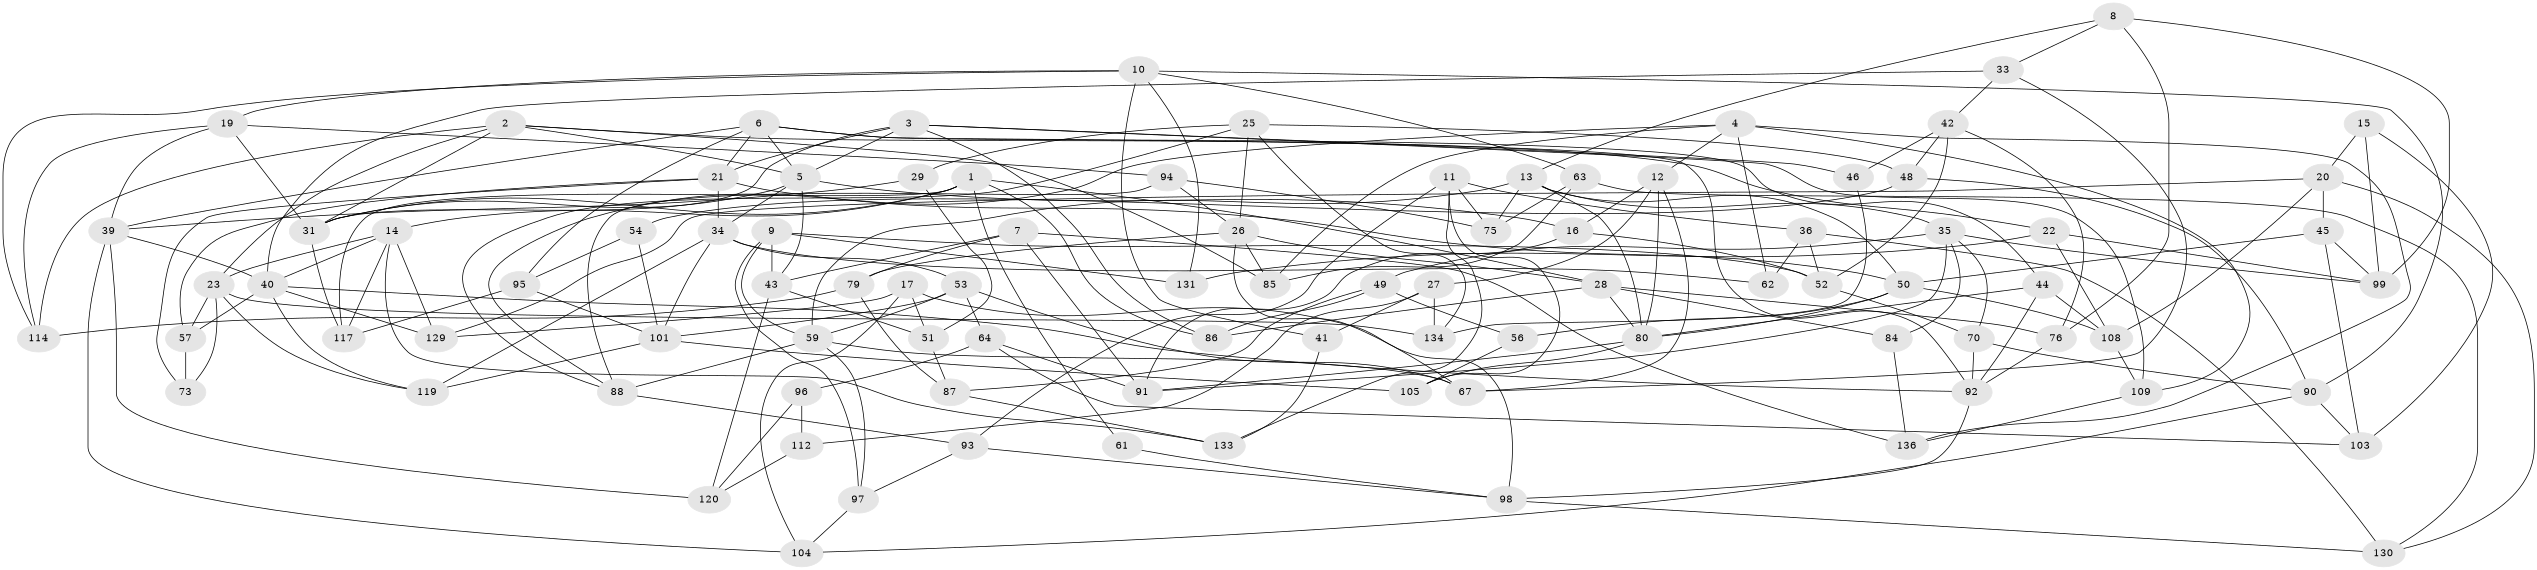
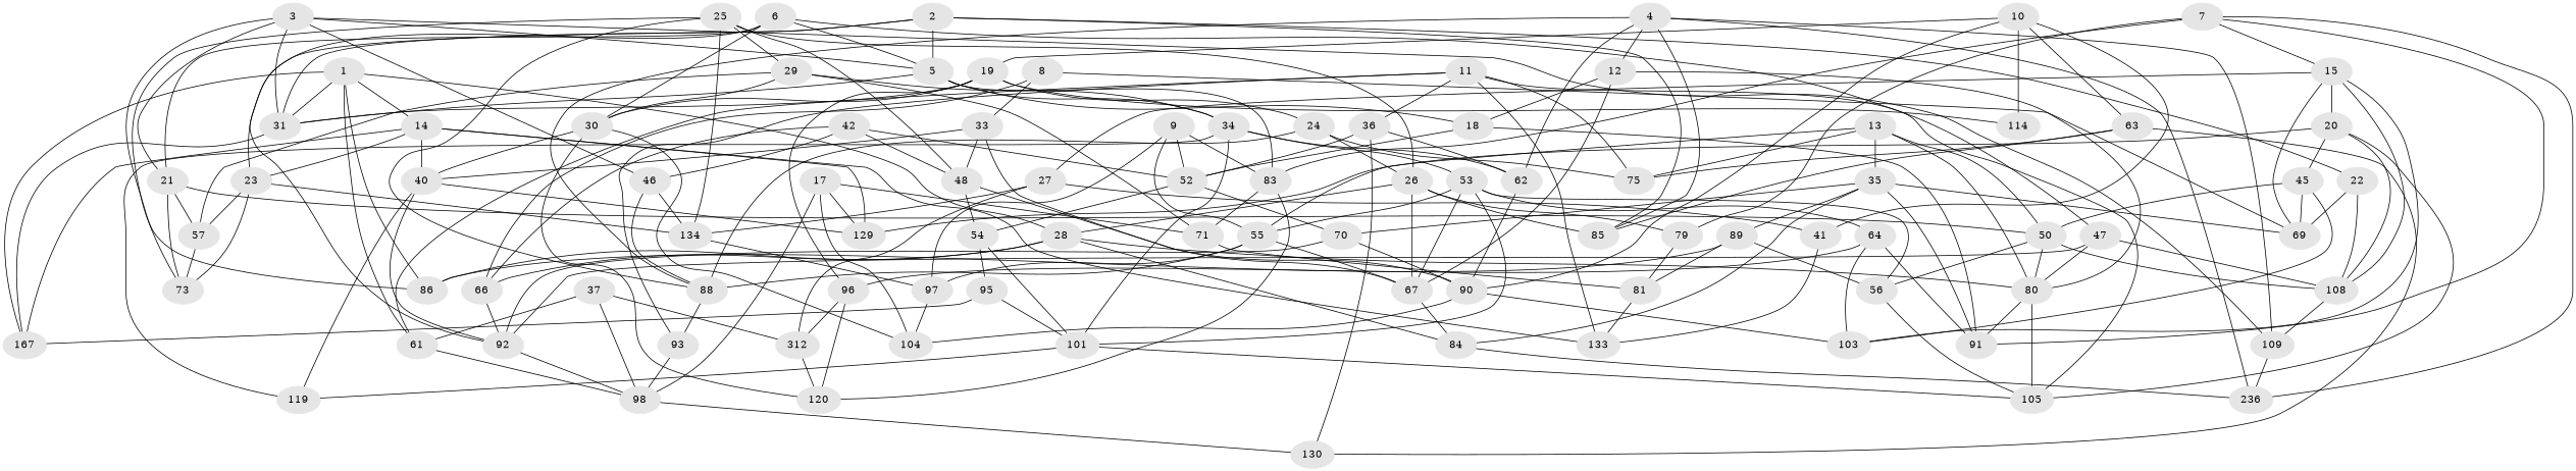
  graph {
    node [color=gray90 style=filled]
    1 [super="+89"]
    14 [super="+30"]
    28 [super="+82"]
    31 [super="+107"]
    61
    86
-   117
+   117 [label=167]
    23 [super="+60"]
    133
    40 [super="+72"]
    129
-   76
+   76 [label=66]
    80 [super="+94"]
    84
    98 [super="+126"]
    2 [super="+44"]
    5 [super="+121"]
    22
    85
    114
-   18 [label=16]
+   18
    34 [super="+58"]
-   43 [super="+83"]
-   99 [super="+127"]
-   131
+   43 [super="+83" label=83]
+   99 [super="+127" label=69]
    108 [super="+116"]
    57
    73
    119
    134
    3 [super="+111"]
    21 [super="+55"]
    46
    109
    50 [super="+128"]
    88 [super="+118"]
-   136
+   136 [label=236]
    4 [super="+110"]
    12
    62
    67 [super="+115"]
    90 [super="+125"]
    93
    91 [super="+113"]
    52 [super="+69"]
    53 [super="+66"]
    101 [super="+106"]
-   71 [label=51]
+   71
    120
    6 [super="+124"]
-   39 [super="+132"]
-   47 [label=44]
+   39 [super="+132" label=30]
+   47
    92 [super="+100"]
    95
    104
    42 [super="+78"]
    48
    7 [super="+122"]
    15 [super="+77"]
    79
    20
    27
    103
-   87
+   87 [label=81]
    13 [super="+51"]
-   59 [super="+102"]
+   59 [super="+102" label=55]
    75
    35 [super="+68"]
    8
    33
    9 [super="+81"]
    97
    70
    54
    10 [super="+16"]
    19 [super="+74"]
    41
    63
-   24 [label=94]
+   24
    96
    130
    11 [super="+123"]
    36
    105
-   49
+   49 [label=89]
    56
    45
-   112
+   112 [label=312]
    17 [super="+135"]
    26 [super="+38"]
    25 [super="+32"]
    29
    64
+   37
    1 -- 14
    1 -- 28
    1 -- 31
    1 -- 61
    1 -- 86
    1 -- 117
    14 -- 117
    14 -- 23
    14 -- 133
    14 -- 40
    14 -- 129
    28 -- 86
    28 -- 76
    28 -- 80
    28 -- 84
    31 -- 117
    61 -- 98
    23 -- 57
    23 -- 73
-   23 -- 119
    23 -- 134
    40 -- 129
    40 -- 119
    40 -- 92
    76 -- 92
    80 -- 91
    80 -- 105
    84 -- 136
    98 -- 130
    2 -- 31
    2 -- 23
    2 -- 5
    2 -- 22
    2 -- 85
-   2 -- 114
    5 -- 31
    5 -- 18
    5 -- 34
    5 -- 43
    22 -- 99
-   22 -- 131
    22 -- 108
    18 -- 91
    18 -- 52
    34 -- 119
    34 -- 62
    34 -- 53
    34 -- 101
    43 -- 71
    43 -- 120
    108 -- 109
    57 -- 73
    3 -- 31
    3 -- 86
    3 -- 5
    3 -- 21
    3 -- 46
    3 -- 109
-   21 -- 34
+   29 -- 34
    21 -- 57
    21 -- 73
    21 -- 50
    46 -- 134
+   46 -- 88
    109 -- 136
    50 -- 80
    50 -- 108
    50 -- 56
    88 -- 93
    4 -- 85
    4 -- 109
    4 -- 88
    4 -- 136
    4 -- 12
    4 -- 62
    12 -- 80
    12 -- 18
    12 -- 67
+   62 -- 90
+   67 -- 84
    90 -- 104
    90 -- 103
    93 -- 98
-   93 -- 97
+   134 -- 97
    52 -- 70
+   52 -- 54
    53 -- 67
    53 -- 101
    53 -- 59
+   53 -- 56
    53 -- 64
    101 -- 119
    101 -- 105
    71 -- 87
    6 -- 5
    6 -- 21
    6 -- 39
    6 -- 47
    6 -- 92
-   6 -- 95
    39 -- 40
    39 -- 120
    39 -- 104
    47 -- 80
    47 -- 108
    47 -- 92
    92 -- 98
    95 -- 117
    95 -- 101
    42 -- 76
    42 -- 46
    42 -- 52
    42 -- 48
    48 -- 90
    48 -- 54
    7 -- 43 [weight=2]
    7 -- 136
    7 -- 91
+   7 -- 15
    7 -- 79
    15 -- 99
+   15 -- 108
    15 -- 20
-   12 -- 27
+   15 -- 27
    15 -- 103
-   79 -- 114
    79 -- 87
    20 -- 129
    20 -- 108
-   20 -- 130
+   20 -- 105
    20 -- 45
    27 -- 134
    27 -- 41
    27 -- 112
    87 -- 133
    13 -- 80
    13 -- 50
    13 -- 59
    13 -- 75
    13 -- 35
    59 -- 88
    59 -- 67
    59 -- 97
    35 -- 84
    35 -- 99
    35 -- 91
    35 -- 70
    35 -- 49
    8 -- 76
    8 -- 99
-   8 -- 13
    8 -- 33
    33 -- 40
    33 -- 67
-   33 -- 42
+   33 -- 48
    9 -- 43
-   9 -- 131 [weight=2]
    9 -- 52
    9 -- 59
    9 -- 97
    97 -- 104
    70 -- 90
    70 -- 92
    54 -- 101
    54 -- 95
    10 -- 114
-   10 -- 131
    10 -- 90
    10 -- 19
    10 -- 41
    10 -- 63
    19 -- 31
    19 -- 114
    19 -- 39
    19 -- 24
+   19 -- 96
    41 -- 133
    63 -- 85
    63 -- 75
    63 -- 130
    24 -- 88
    24 -- 75
    24 -- 26
    96 -- 120
    96 -- 112
+   11 -- 61
    11 -- 133
    11 -- 93
    11 -- 75
    11 -- 36
    11 -- 105
    36 -- 62
    36 -- 52
    36 -- 130
    49 -- 86
    49 -- 87
    49 -- 56
    56 -- 105
    45 -- 99
    45 -- 50
    45 -- 103
    112 -- 120
    17 -- 129
    17 -- 98
    17 -- 71
    17 -- 104
    26 -- 28
    26 -- 85
    26 -- 67
    26 -- 79
+   25 -- 73
    25 -- 134
    25 -- 88
    25 -- 48
    25 -- 26
    25 -- 29
-   40 -- 57
+   29 -- 57
    29 -- 71
    29 -- 39
    64 -- 91
    64 -- 103
    64 -- 96
+   37 -- 61
+   37 -- 98
+   37 -- 112
  }
